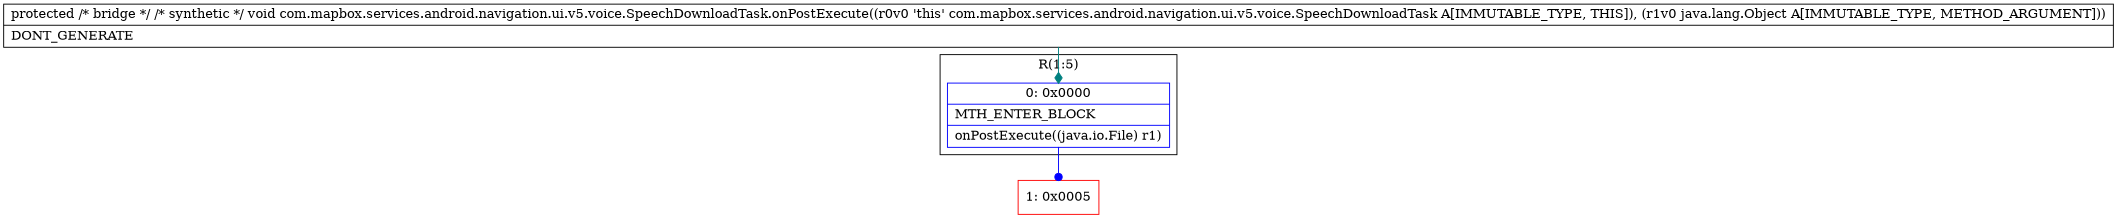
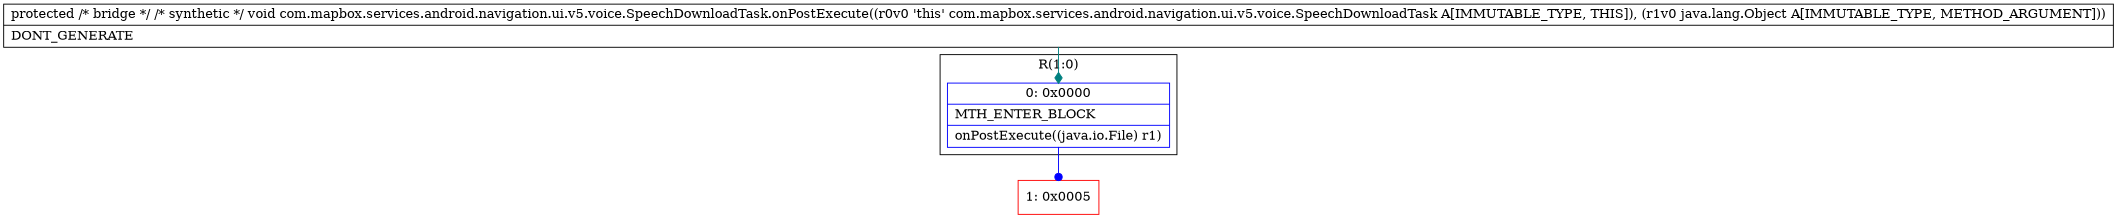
  digraph {
    node [shape=record]
    n1 [color=blue label="{0\:\ 0x0000|MTH_ENTER_BLOCK\l|onPostExecute((java.io.File) r1)\l}"]
    n2 [color=red label="{1\:\ 0x0005}"]
    n3 [label="{protected \/* bridge *\/ \/* synthetic *\/ void com.mapbox.services.android.navigation.ui.v5.voice.SpeechDownloadTask.onPostExecute((r0v0 'this' com.mapbox.services.android.navigation.ui.v5.voice.SpeechDownloadTask A[IMMUTABLE_TYPE, THIS]), (r1v0 java.lang.Object A[IMMUTABLE_TYPE, METHOD_ARGUMENT]))  | DONT_GENERATE\l}"]
    subgraph cluster_1 {
-     label="R(1:5)"
+     label="R(1:0)"
      n1
    }
    n1 -> n2 [color=blue arrowhead=dot]
    n3 -> n1 [color=teal arrowhead=diamond]
  }
